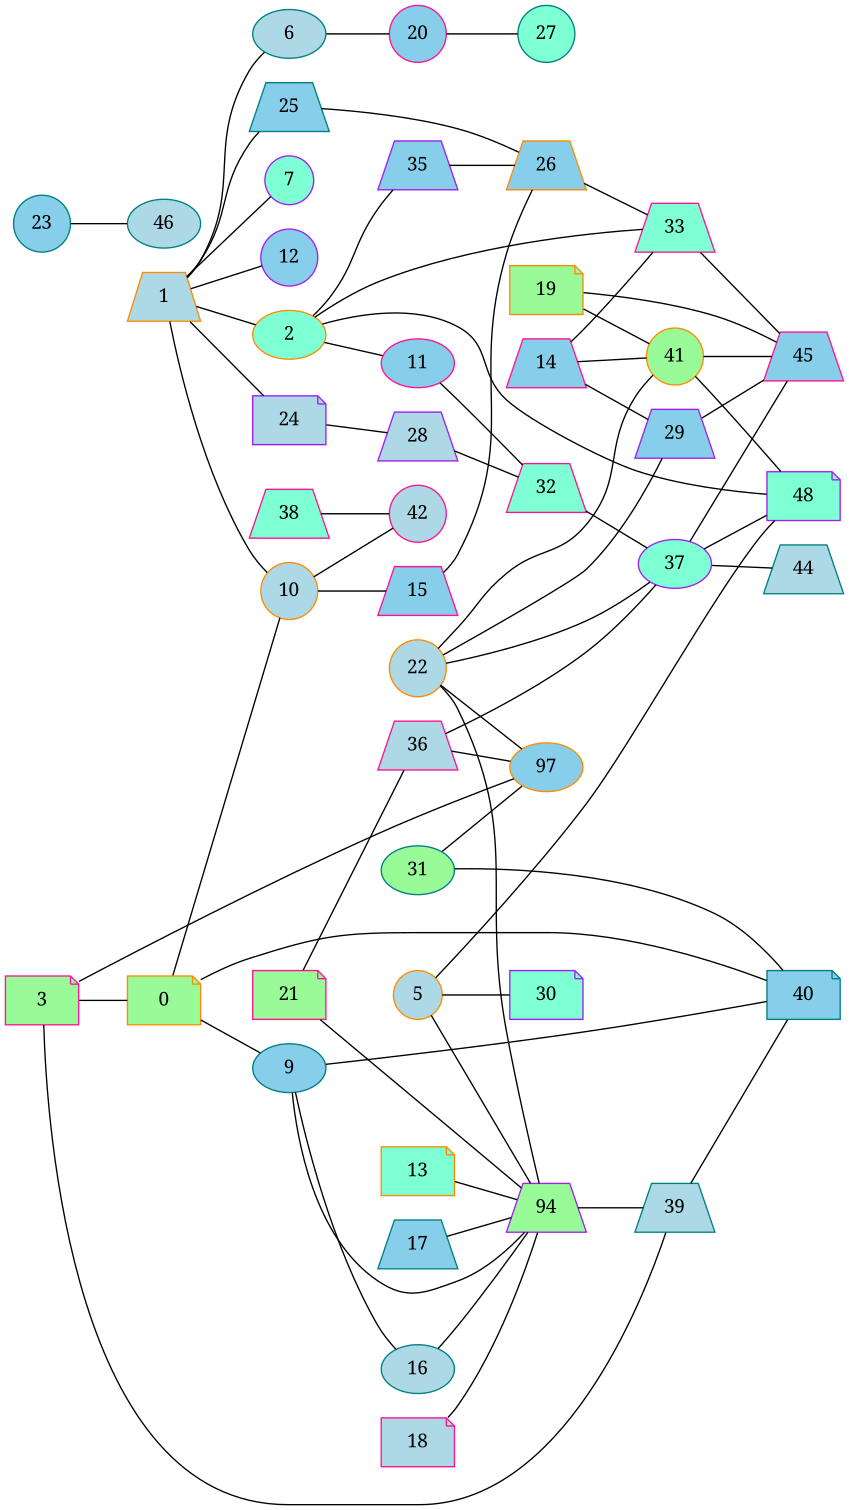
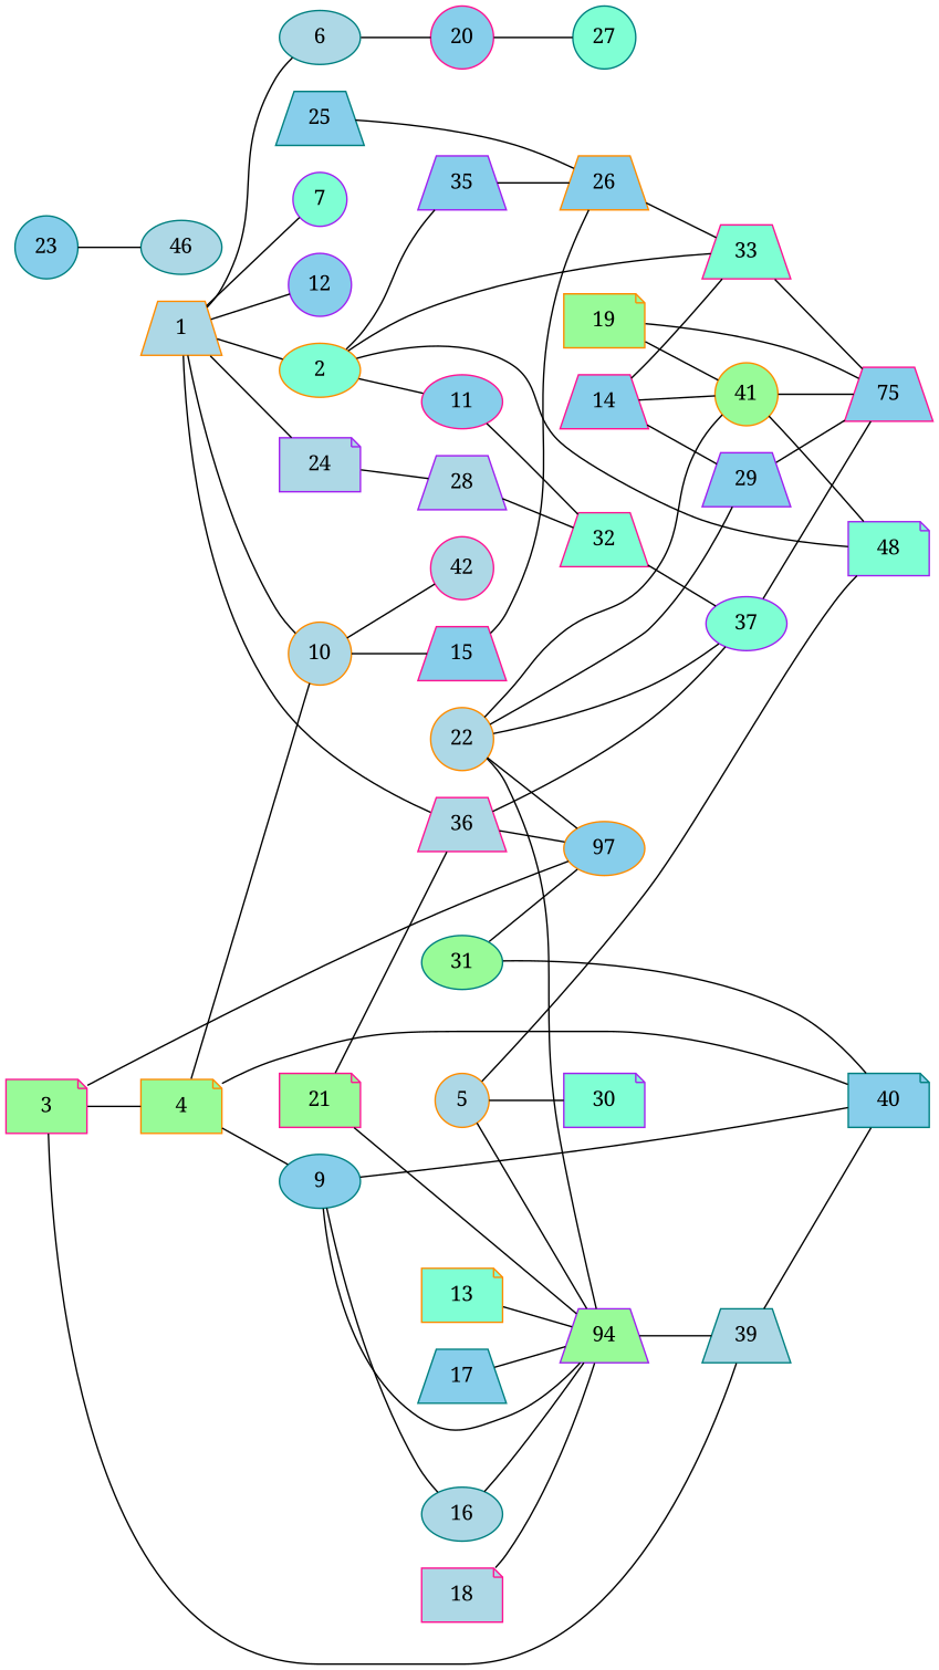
  graph {
    fontname="Noto Serif"
    rankdir=LR
    node [color=deeppink fillcolor=skyblue fontname="Noto Serif" shape=trapezium style=filled]
    edge [fontname="Noto Serif" weight=1.0]
    1 [color=darkorange fillcolor=lightblue]
    2 [color=darkorange fillcolor=aquamarine shape=ellipse]
    6 [color=teal fillcolor=lightblue shape=ellipse]
    7 [color=purple fillcolor=aquamarine shape=circle]
    10 [color=darkorange fillcolor=lightblue shape=circle]
    12 [color=purple shape=circle]
    24 [color=purple fillcolor=lightblue shape=note]
    36 [fillcolor=lightblue]
    11 [shape=ellipse]
    33 [fillcolor=aquamarine]
    35 [color=purple]
    48 [color=purple fillcolor=aquamarine shape=note]
    20 [shape=circle]
    15
    42 [fillcolor=lightblue shape=circle]
    28 [color=purple fillcolor=lightblue]
    n17 [color=darkorange label=97 shape=ellipse]
    37 [color=purple fillcolor=aquamarine shape=ellipse]
    32 [fillcolor=aquamarine]
-   45
+   45 [label=75]
    26 [color=darkorange]
    3 [fillcolor=palegreen shape=note]
-   4 [color=darkorange fillcolor=palegreen shape=note label=0]
+   4 [color=darkorange fillcolor=palegreen shape=note]
    39 [color=teal fillcolor=lightblue]
    9 [color=teal shape=ellipse]
    40 [color=teal shape=note]
    n27 [color=purple fillcolor=palegreen label=94]
    16 [color=teal fillcolor=lightblue shape=ellipse]
    5 [color=darkorange fillcolor=lightblue shape=circle]
    30 [color=purple fillcolor=aquamarine shape=note]
    27 [color=teal fillcolor=aquamarine shape=circle]
    23 [color=teal shape=circle]
    46 [color=teal fillcolor=lightblue shape=ellipse]
    13 [color=darkorange fillcolor=aquamarine shape=note]
    14
    29 [color=purple]
    41 [color=darkorange fillcolor=palegreen shape=circle]
    17 [color=teal]
    18 [fillcolor=lightblue shape=note]
    19 [color=darkorange fillcolor=palegreen shape=note]
    21 [fillcolor=palegreen shape=note]
    22 [color=darkorange fillcolor=lightblue shape=circle]
-   44 [color=teal fillcolor=lightblue]
    25 [color=teal]
    31 [color=teal fillcolor=palegreen shape=ellipse]
-   38 [fillcolor=aquamarine]
    1 -- 2
    1 -- 6
    1 -- 7
    1 -- 10
    1 -- 12
    1 -- 24
-   1 -- 25
+   1 -- 36
    2 -- 11
    2 -- 33
    2 -- 35
    2 -- 48
    6 -- 20
    10 -- 15
    10 -- 42
    24 -- 28
    36 -- n17
    36 -- 37
    11 -- 32
    33 -- 45
    35 -- 26
    20 -- 27
    15 -- 26
    28 -- 32
-   37 -- 48
    37 -- 45
-   37 -- 44
    32 -- 37
    26 -- 33
    3 -- n17
    3 -- 4
    3 -- 39
    4 -- 10
    4 -- 9 [weight=2.0]
    4 -- 40
    39 -- 40
    9 -- 40
    9 -- n27
    9 -- 16
    n27 -- 39
    16 -- n27
    5 -- 48
    5 -- n27
    5 -- 30
    23 -- 46
    13 -- n27
    14 -- 33
    14 -- 29
    14 -- 41
    29 -- 45
    41 -- 48
    41 -- 45
    17 -- n27
    18 -- n27
    19 -- 45
    19 -- 41
    21 -- 36
    21 -- n27
    22 -- n17
    22 -- 37
    22 -- n27
    22 -- 29
    22 -- 41
    25 -- 26
    31 -- n17
    31 -- 40
-   38 -- 42
  }
